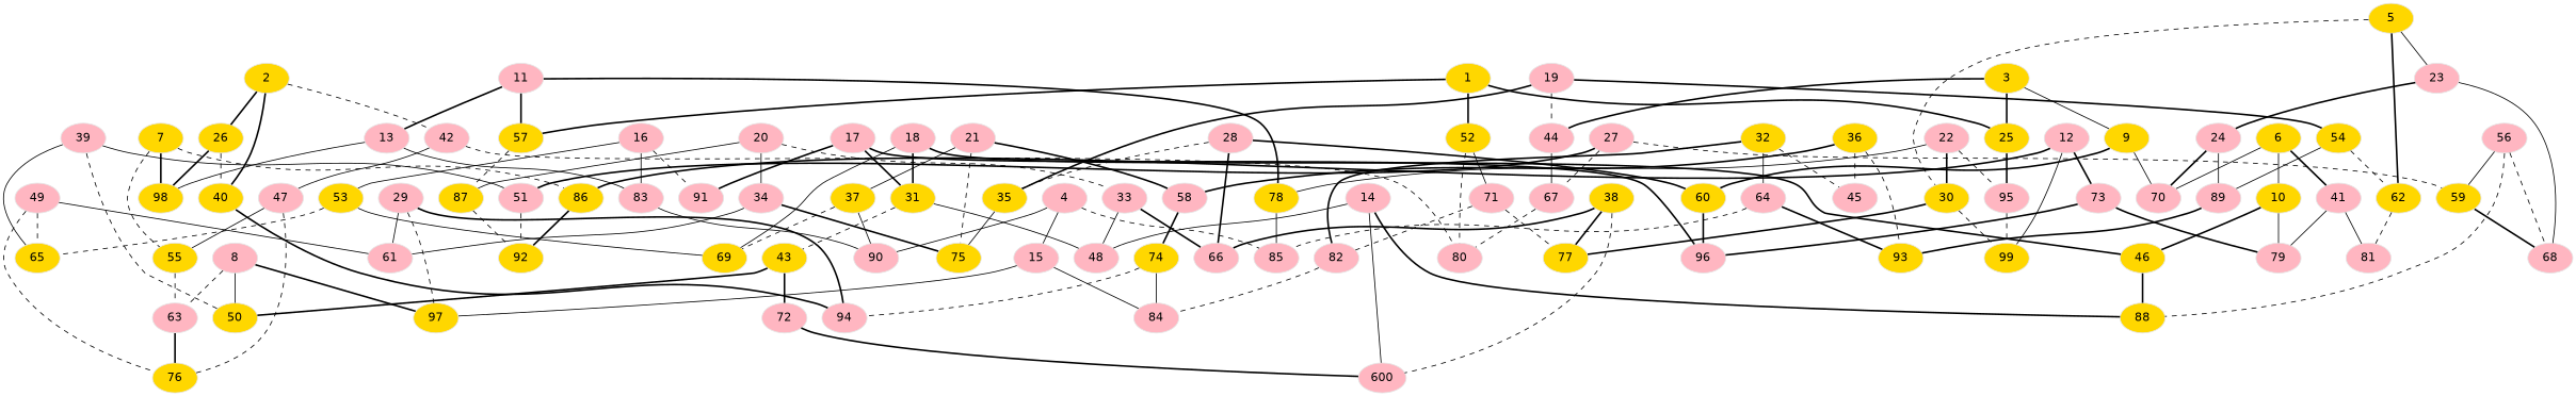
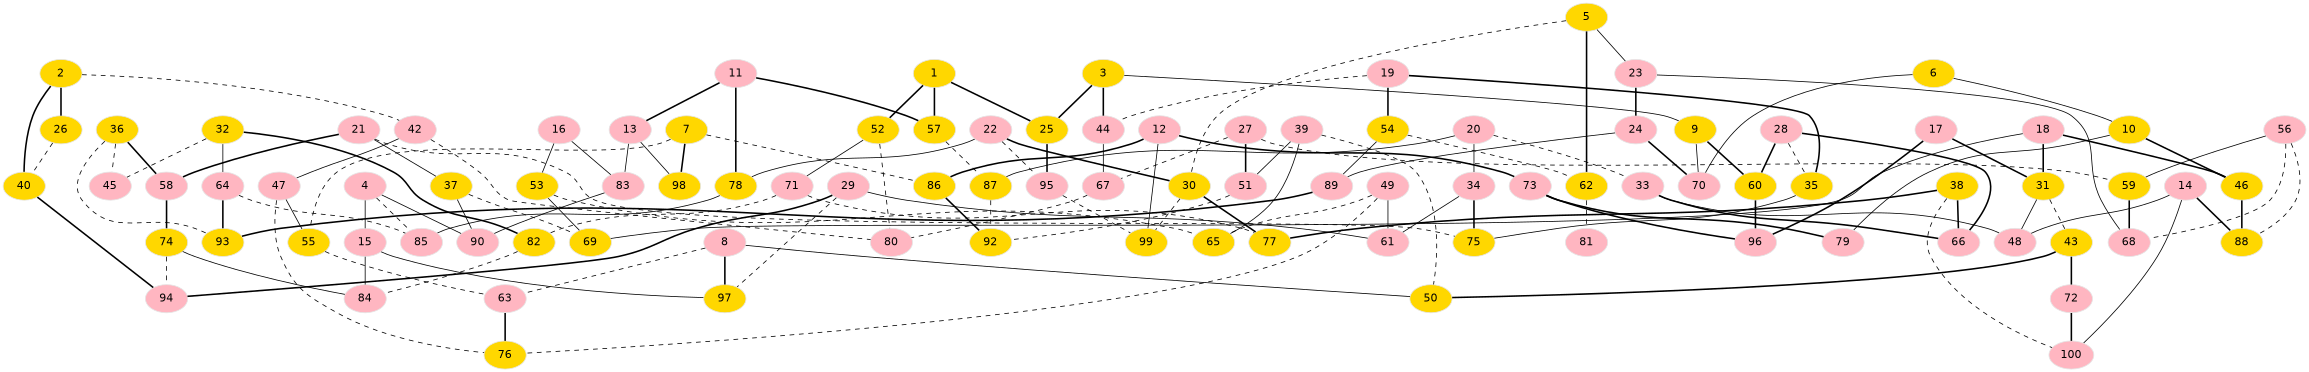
  graph {
    fontname="DejaVu Sans"
    node [color=gray90 fillcolor=lightpink fontname="DejaVu Sans" style=filled]
    edge [fontname="DejaVu Sans" style=bold]
    1 [fillcolor=gold]
    25 [fillcolor=gold]
    52 [fillcolor=gold]
    57 [fillcolor=gold]
    95
    80
    71
    87 [fillcolor=gold]
    2 [fillcolor=gold]
    26 [fillcolor=gold]
    40 [fillcolor=gold]
    42
    98 [fillcolor=gold]
    94
    47
    3 [fillcolor=gold]
    9 [fillcolor=gold]
    44
    70
    60 [fillcolor=gold]
    67
    4
    15
    85
    90
    97 [fillcolor=gold]
    84
    5 [fillcolor=gold]
    23
    62 [fillcolor=gold]
    30 [fillcolor=gold]
    24
    68
    81
    6 [fillcolor=gold]
    10 [fillcolor=gold]
-   41
    46 [fillcolor=gold]
    79
    7 [fillcolor=gold]
    55 [fillcolor=gold]
    86 [fillcolor=gold]
    63
    92 [fillcolor=gold]
    50 [fillcolor=gold]
    8
    76 [fillcolor=gold]
    96
    88 [fillcolor=gold]
    11
    13
    78 [fillcolor=gold]
    83
    12
    73
    99 [fillcolor=gold]
    14
    48
-   100 [label=600]
+   100
    16
    53 [fillcolor=gold]
-   91
    69 [fillcolor=gold]
    65 [fillcolor=gold]
    17
    31 [fillcolor=gold]
    43 [fillcolor=gold]
    18
    19
    35 [fillcolor=gold]
    54 [fillcolor=gold]
    75 [fillcolor=gold]
    89
    20
    33
    34
    66
    61
    37 [fillcolor=gold]
    21
    58
    74 [fillcolor=gold]
    22
    77 [fillcolor=gold]
    93 [fillcolor=gold]
    27
    51
    59 [fillcolor=gold]
    28
    29
    72
    32 [fillcolor=gold]
    45
    64
-   82
+   82 [fillcolor=gold]
    36 [fillcolor=gold]
    38 [fillcolor=gold]
    39
    49
    56
    1 -- 25
    1 -- 52
    1 -- 57
    25 -- 95
    52 -- 80 [style=dashed]
    52 -- 71 [style=solid]
    57 -- 87 [style=dashed]
    95 -- 99 [style=dashed]
    71 -- 77 [style=dashed]
    71 -- 82 [style=dashed]
    87 -- 92 [style=dashed]
    2 -- 26
    2 -- 40
    2 -- 42 [style=dashed]
    26 -- 40 [style=dashed]
-   26 -- 98
    40 -- 94
    42 -- 80 [style=dashed]
    42 -- 47 [style=solid]
    47 -- 55 [style=solid]
    47 -- 76 [style=dashed]
    3 -- 25
    3 -- 9 [style=solid]
    3 -- 44
    9 -- 70 [style=solid]
    9 -- 60
    44 -- 67 [style=solid]
    60 -- 96
    67 -- 80 [style=dashed]
    4 -- 15 [style=solid]
    4 -- 85 [style=dashed]
    4 -- 90 [style=solid]
    15 -- 97 [style=solid]
    15 -- 84 [style=solid]
    5 -- 23 [style=solid]
    5 -- 62
    5 -- 30 [style=dashed]
    23 -- 24
    23 -- 68 [style=solid]
    62 -- 81 [style=dashed]
    30 -- 99 [style=dashed]
    30 -- 77
    24 -- 70
    24 -- 89 [style=solid]
    6 -- 70 [style=solid]
    6 -- 10 [style=solid]
-   6 -- 41
    10 -- 46
    10 -- 79 [style=solid]
-   41 -- 81 [style=solid]
-   41 -- 79 [style=solid]
    46 -- 88
    7 -- 98
    7 -- 55 [style=dashed]
    7 -- 86 [style=dashed]
    55 -- 63 [style=dashed]
    86 -- 92
    63 -- 76
    8 -- 97
    8 -- 63 [style=dashed]
    8 -- 50 [style=solid]
    11 -- 57
    11 -- 13
    11 -- 78
    13 -- 98 [style=solid]
    13 -- 83 [style=solid]
    78 -- 85 [style=solid]
    83 -- 90 [style=solid]
    12 -- 86
    12 -- 73
    12 -- 99 [style=solid]
    73 -- 79
    73 -- 96
    14 -- 88
    14 -- 48 [style=solid]
    14 -- 100 [style=solid]
    16 -- 83 [style=solid]
    16 -- 53 [style=solid]
-   16 -- 91 [style=dashed]
    53 -- 69 [style=solid]
    53 -- 65 [style=dashed]
    17 -- 96
-   17 -- 91
    17 -- 31
    31 -- 48 [style=solid]
    31 -- 43 [style=dashed]
    43 -- 50
    43 -- 72
    18 -- 46
    18 -- 69 [style=solid]
    18 -- 31
    19 -- 44 [style=dashed]
    19 -- 35
    19 -- 54
    35 -- 75 [style=solid]
    54 -- 62 [style=dashed]
    54 -- 89 [style=solid]
    89 -- 93
    20 -- 87 [style=solid]
    20 -- 33 [style=dashed]
    20 -- 34 [style=solid]
    33 -- 48 [style=solid]
    33 -- 66
    34 -- 75
    34 -- 61 [style=solid]
    37 -- 90 [style=solid]
    37 -- 69 [style=dashed]
    21 -- 75 [style=dashed]
    21 -- 37 [style=solid]
    21 -- 58
    58 -- 74
    74 -- 94 [style=dashed]
    74 -- 84 [style=solid]
    22 -- 95 [style=dashed]
    22 -- 30
    22 -- 78 [style=solid]
    27 -- 67 [style=dashed]
    27 -- 51
    27 -- 59 [style=dashed]
    51 -- 92 [style=dashed]
    59 -- 68
    28 -- 60
    28 -- 35 [style=dashed]
    28 -- 66
    29 -- 94
    29 -- 97 [style=dashed]
    29 -- 61 [style=solid]
    72 -- 100
    32 -- 45 [style=dashed]
    32 -- 64 [style=solid]
    32 -- 82
    64 -- 85 [style=dashed]
    64 -- 93
    82 -- 84 [style=dashed]
    36 -- 58
    36 -- 93 [style=dashed]
    36 -- 45 [style=dashed]
    38 -- 100 [style=dashed]
    38 -- 66
    38 -- 77
    39 -- 50 [style=dashed]
    39 -- 65 [style=solid]
    39 -- 51 [style=solid]
    49 -- 76 [style=dashed]
    49 -- 65 [style=dashed]
    49 -- 61 [style=solid]
    56 -- 68 [style=dashed]
    56 -- 88 [style=dashed]
    56 -- 59 [style=solid]
  }
